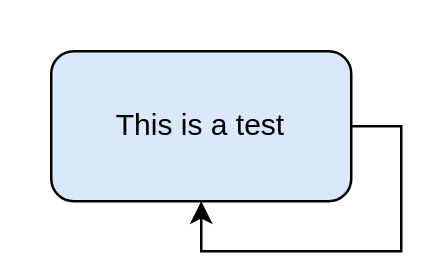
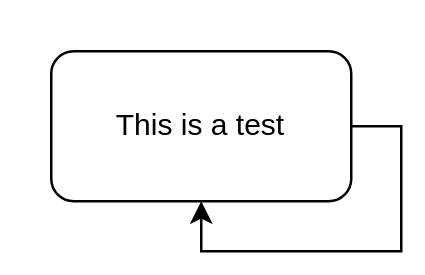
  <mxCell id="0" />
  <mxCell id="1" parent="0" />
- <mxCell id="2" value="This is a test" style="rounded=1;whiteSpace=wrap;html=1;fillColor=#dae8fc;" vertex="1" parent="1"><mxGeometry x="20" y="20" width="120" height="60" as="geometry" /></mxCell>
+ <mxCell id="2" value="This is a test" style="rounded=1;whiteSpace=wrap;html=1;" vertex="1" parent="1"><mxGeometry x="20" y="20" width="120" height="60" as="geometry" /></mxCell>
  <mxCell id="3" style="edgeStyle=orthogonalEdgeStyle;rounded=0;orthogonalLoop=1;jettySize=auto;html=1;exitX=1;exitY=0.5;exitDx=0;exitDy=0;entryX=0.5;entryY=1;entryDx=0;entryDy=0;" edge="1" parent="1" source="2" target="2"><mxGeometry relative="1" as="geometry" /></mxCell>
